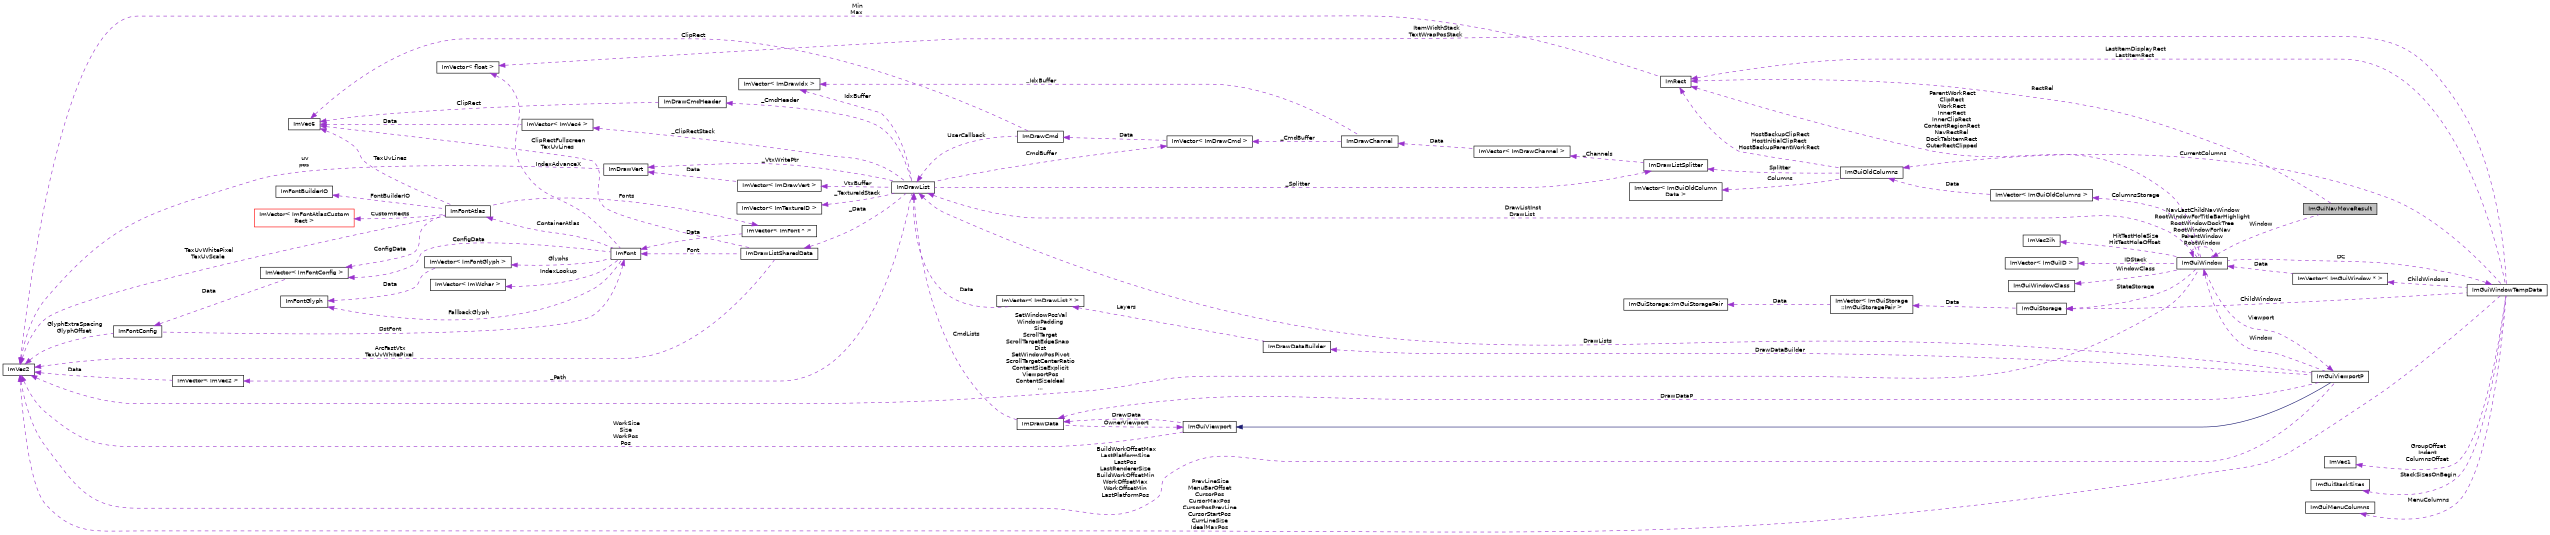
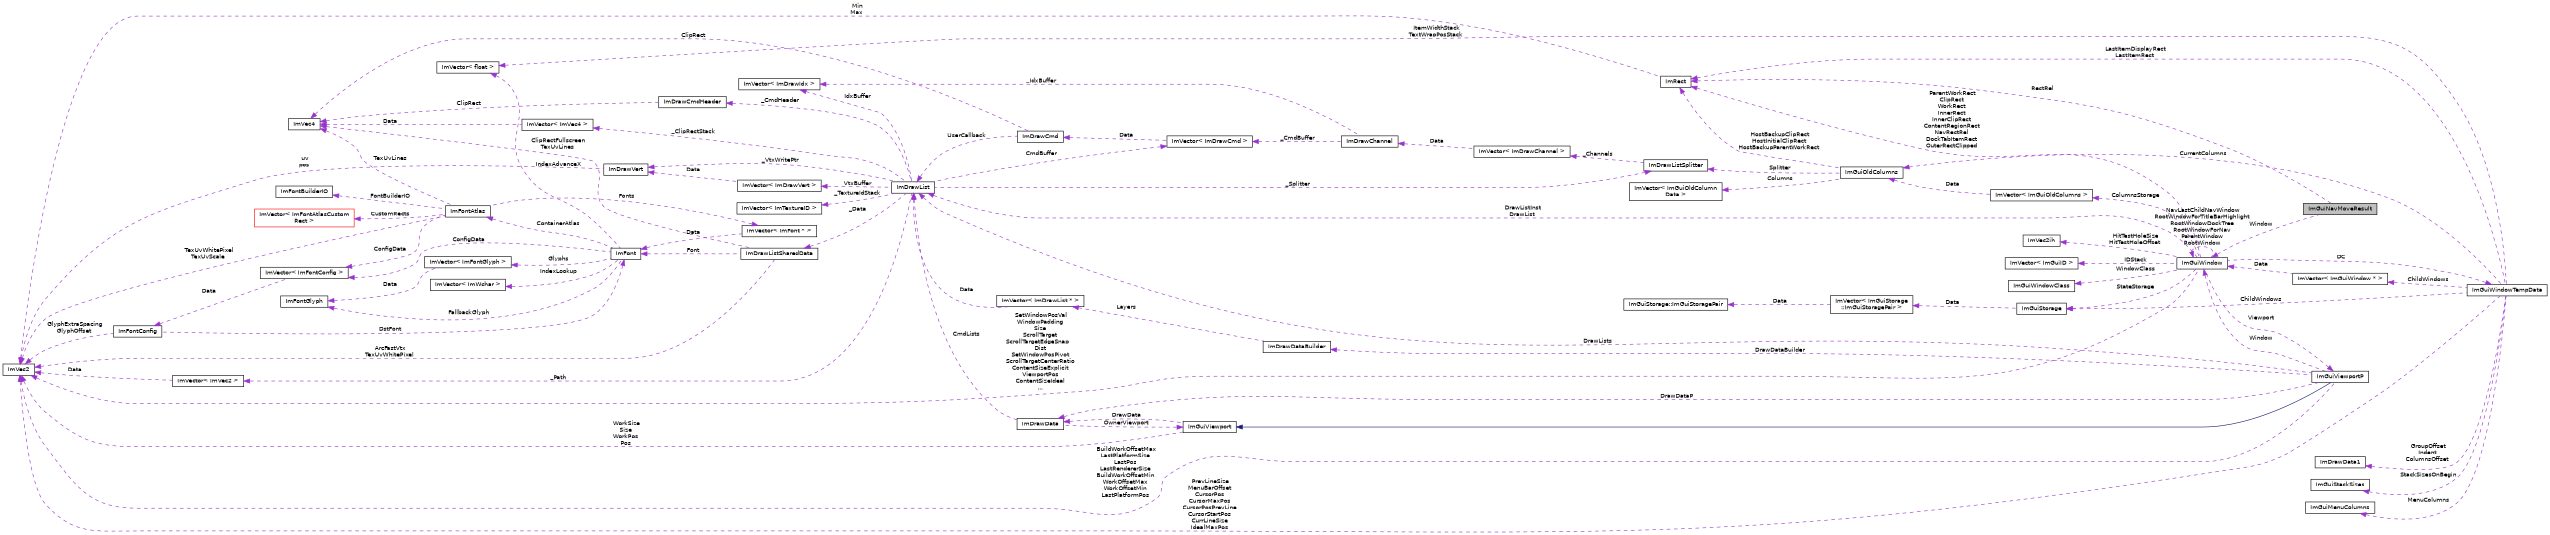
  digraph {
    rankdir=LR
    node [color=black fillcolor=white fontname=Helvetica fontsize=10 shape=record style=filled]
    edge [color=darkorchid3 dir=back fontname=Helvetica fontsize=10 labelfontname=Helvetica labelfontsize=10 style=dashed]
    n1 [fillcolor=grey75 fontcolor=black height=0.2 label=ImGuiNavMoveResult width=0.4]
    n2 [height=0.2 label=ImRect width=0.4]
    n3 [height=0.2 label=ImGuiWindow width=0.4]
    n4 [height=0.2 label=ImGuiOldColumns width=0.4]
    n5 [height=0.2 label=ImGuiWindowTempData width=0.4]
    n6 [height=0.2 label=ImGuiViewportP width=0.4]
    n7 [height=0.2 label="ImVector\< ImGuiWindow * \>" width=0.4]
    n8 [height=0.2 label="ImVector\< ImGuiOldColumns \>" width=0.4]
    n9 [height=0.2 label=ImVec2 width=0.4]
    n10 [height=0.2 label=ImDrawVert width=0.4]
    n11 [height=0.2 label="ImVector\< ImVec2 \>" width=0.4]
    n12 [height=0.2 label=ImDrawListSharedData width=0.4]
    n13 [height=0.2 label=ImFontConfig width=0.4]
    n14 [height=0.2 label=ImFontAtlas width=0.4]
    n15 [height=0.2 label=ImGuiViewport width=0.4]
    n16 [height=0.2 label=ImDrawList width=0.4]
    n17 [height=0.2 label="ImVector\< ImDrawVert \>" width=0.4]
    n18 [height=0.2 label="ImVector\< ImFontConfig \>" width=0.4]
    n19 [height=0.2 label=ImFont width=0.4]
    n20 [height=0.2 label=ImDrawData width=0.4]
    n21 [height=0.2 label=ImVec2ih width=0.4]
    n22 [height=0.2 label=ImGuiStorage width=0.4]
    n23 [height=0.2 label="ImVector\< ImGuiStorage\l::ImGuiStoragePair \>" width=0.4]
    n24 [height=0.2 label="ImGuiStorage::ImGuiStoragePair" width=0.4]
    n25 [height=0.2 label="ImVector\< ImGuiOldColumn\lData \>" width=0.4]
    n26 [height=0.2 label=ImDrawListSplitter width=0.4]
    n27 [height=0.2 label=ImDrawCmd width=0.4]
    n28 [height=0.2 label="ImVector\< ImDrawList * \>" width=0.4]
    n29 [height=0.2 label="ImVector\< ImDrawChannel \>" width=0.4]
    n30 [height=0.2 label=ImDrawChannel width=0.4]
    n31 [height=0.2 label="ImVector\< ImDrawCmd \>" width=0.4]
-   n32 [height=0.2 label=ImVec6 width=0.4]
+   n32 [height=0.2 label=ImVec4 width=0.4]
    n33 [height=0.2 label="ImVector\< ImVec4 \>" width=0.4]
    n34 [height=0.2 label=ImDrawCmdHeader width=0.4]
    n35 [height=0.2 label=ImDrawDataBuilder width=0.4]
    n36 [height=0.2 label="ImVector\< ImFont * \>" width=0.4]
    n37 [height=0.2 label="ImVector\< ImFontGlyph \>" width=0.4]
    n38 [height=0.2 label=ImFontGlyph width=0.4]
    n39 [height=0.2 label=ImFontBuilderIO width=0.4]
    n40 [color=red height=0.2 label="ImVector\< ImFontAtlasCustom\lRect \>" width=0.4]
    n41 [height=0.2 label="ImVector\< float \>" width=0.4]
    n42 [height=0.2 label="ImVector\< ImWchar \>" width=0.4]
    n43 [height=0.2 label="ImVector\< ImDrawIdx \>" width=0.4]
    n44 [height=0.2 label="ImVector\< ImTextureID \>" width=0.4]
-   n45 [height=0.2 label=ImVec1 width=0.4]
+   n45 [height=0.2 label=ImDrawData1 width=0.4]
    n46 [height=0.2 label=ImGuiStackSizes width=0.4]
    n47 [height=0.2 label=ImGuiMenuColumns width=0.4]
    n48 [height=0.2 label="ImVector\< ImGuiID \>" width=0.4]
    n49 [height=0.2 label=ImGuiWindowClass width=0.4]
    n2 -> n1 [label=" RectRel"]
    n2 -> n3 [label=" ParentWorkRect\nClipRect\nWorkRect\nInnerRect\nInnerClipRect\nContentRegionRect\nNavRectRel\nDockTabItemRect\nOuterRectClipped"]
    n2 -> n4 [label=" HostBackupClipRect\nHostInitialClipRect\nHostBackupParentWorkRect"]
    n2 -> n5 [label=" LastItemDisplayRect\nLastItemRect"]
    n3 -> n1 [label=" Window"]
    n3 -> n3 [label=" NavLastChildNavWindow\nRootWindowForTitleBarHighlight\nRootWindowDockTree\nRootWindowForNav\nParentWindow\nRootWindow"]
    n3 -> n6 [label=" Window"]
    n3 -> n7 [label=" Data"]
    n4 -> n5 [label=" CurrentColumns"]
    n4 -> n8 [label=" Data"]
    n5 -> n3 [label=" DC"]
    n6 -> n3 [label=" Viewport"]
    n7 -> n5 [label=" ChildWindows"]
    n8 -> n3 [label=" ColumnsStorage"]
    n9 -> n2 [label=" Min\nMax"]
    n9 -> n3 [label=" SetWindowPosVal\nWindowPadding\nSize\nScrollTarget\nScrollTargetEdgeSnap\lDist\nSetWindowPosPivot\nScrollTargetCenterRatio\nContentSizeExplicit\nViewportPos\nContentSizeIdeal\n..."]
    n9 -> n5 [label=" PrevLineSize\nMenuBarOffset\nCursorPos\nCursorMaxPos\nCursorPosPrevLine\nCursorStartPos\nCurrLineSize\nIdealMaxPos"]
    n9 -> n6 [label=" BuildWorkOffsetMax\nLastPlatformSize\nLastPos\nLastRendererSize\nBuildWorkOffsetMin\nWorkOffsetMax\nWorkOffsetMin\nLastPlatformPos"]
    n9 -> n10 [label=" uv\npos"]
    n9 -> n11 [label=" Data"]
    n9 -> n12 [label=" ArcFastVtx\nTexUvWhitePixel"]
    n9 -> n13 [label=" GlyphExtraSpacing\nGlyphOffset"]
    n9 -> n14 [label=" TexUvWhitePixel\nTexUvScale"]
    n9 -> n15 [label=" WorkSize\nSize\nWorkPos\nPos"]
    n10 -> n16 [label=" _VtxWritePtr"]
    n10 -> n17 [label=" Data"]
    n11 -> n16 [label=" _Path"]
    n12 -> n16 [label=" _Data"]
    n13 -> n18 [label=" Data"]
    n14 -> n19 [label=" ContainerAtlas"]
    n15 -> n6 [color=midnightblue style=solid]
    n15 -> n20 [label=" OwnerViewport"]
    n16 -> n3 [label=" DrawListInst\nDrawList"]
    n16 -> n6 [label=" DrawLists"]
    n16 -> n20 [label=" CmdLists"]
    n16 -> n27 [label=" UserCallback"]
    n16 -> n28 [label=" Data"]
    n17 -> n16 [label=" VtxBuffer"]
    n18 -> n14 [label=" ConfigData"]
    n18 -> n19 [label=" ConfigData"]
    n19 -> n12 [label=" Font"]
    n19 -> n13 [label=" DstFont"]
    n19 -> n36 [label=" Data"]
    n20 -> n6 [label=" DrawDataP"]
    n20 -> n15 [label=" DrawData"]
    n21 -> n3 [label=" HitTestHoleSize\nHitTestHoleOffset"]
    n22 -> n3 [label=" StateStorage"]
    n22 -> n5 [label=" ChildWindows"]
    n23 -> n22 [label=" Data"]
    n24 -> n23 [label=" Data"]
    n25 -> n4 [label=" Columns"]
    n26 -> n4 [label=" Splitter"]
    n26 -> n16 [label=" _Splitter"]
    n27 -> n31 [label=" Data"]
    n28 -> n35 [label=" Layers"]
    n29 -> n26 [label=" _Channels"]
    n30 -> n29 [label=" Data"]
    n31 -> n16 [label=" CmdBuffer"]
    n31 -> n30 [label=" _CmdBuffer"]
    n32 -> n12 [label=" ClipRectFullscreen\nTexUvLines"]
    n32 -> n14 [label=" TexUvLines"]
    n32 -> n27 [label=" ClipRect"]
    n32 -> n33 [label=" Data"]
    n32 -> n34 [label=" ClipRect"]
    n33 -> n16 [label=" _ClipRectStack"]
    n34 -> n16 [label=" _CmdHeader"]
    n35 -> n6 [label=" DrawDataBuilder"]
    n36 -> n14 [label=" Fonts"]
    n37 -> n19 [label=" Glyphs"]
    n38 -> n19 [label=" FallbackGlyph"]
    n38 -> n37 [label=" Data"]
    n39 -> n14 [label=" FontBuilderIO"]
    n40 -> n14 [label=" CustomRects"]
    n41 -> n5 [label=" ItemWidthStack\nTextWrapPosStack"]
    n41 -> n19 [label=" IndexAdvanceX"]
    n42 -> n19 [label=" IndexLookup"]
    n43 -> n16 [label=" IdxBuffer"]
    n43 -> n30 [label=" _IdxBuffer"]
    n44 -> n16 [label=" _TextureIdStack"]
    n45 -> n5 [label=" GroupOffset\nIndent\nColumnsOffset"]
    n46 -> n5 [label=" StackSizesOnBegin"]
    n47 -> n5 [label=" MenuColumns"]
    n48 -> n3 [label=" IDStack"]
    n49 -> n3 [label=" WindowClass"]
  }
